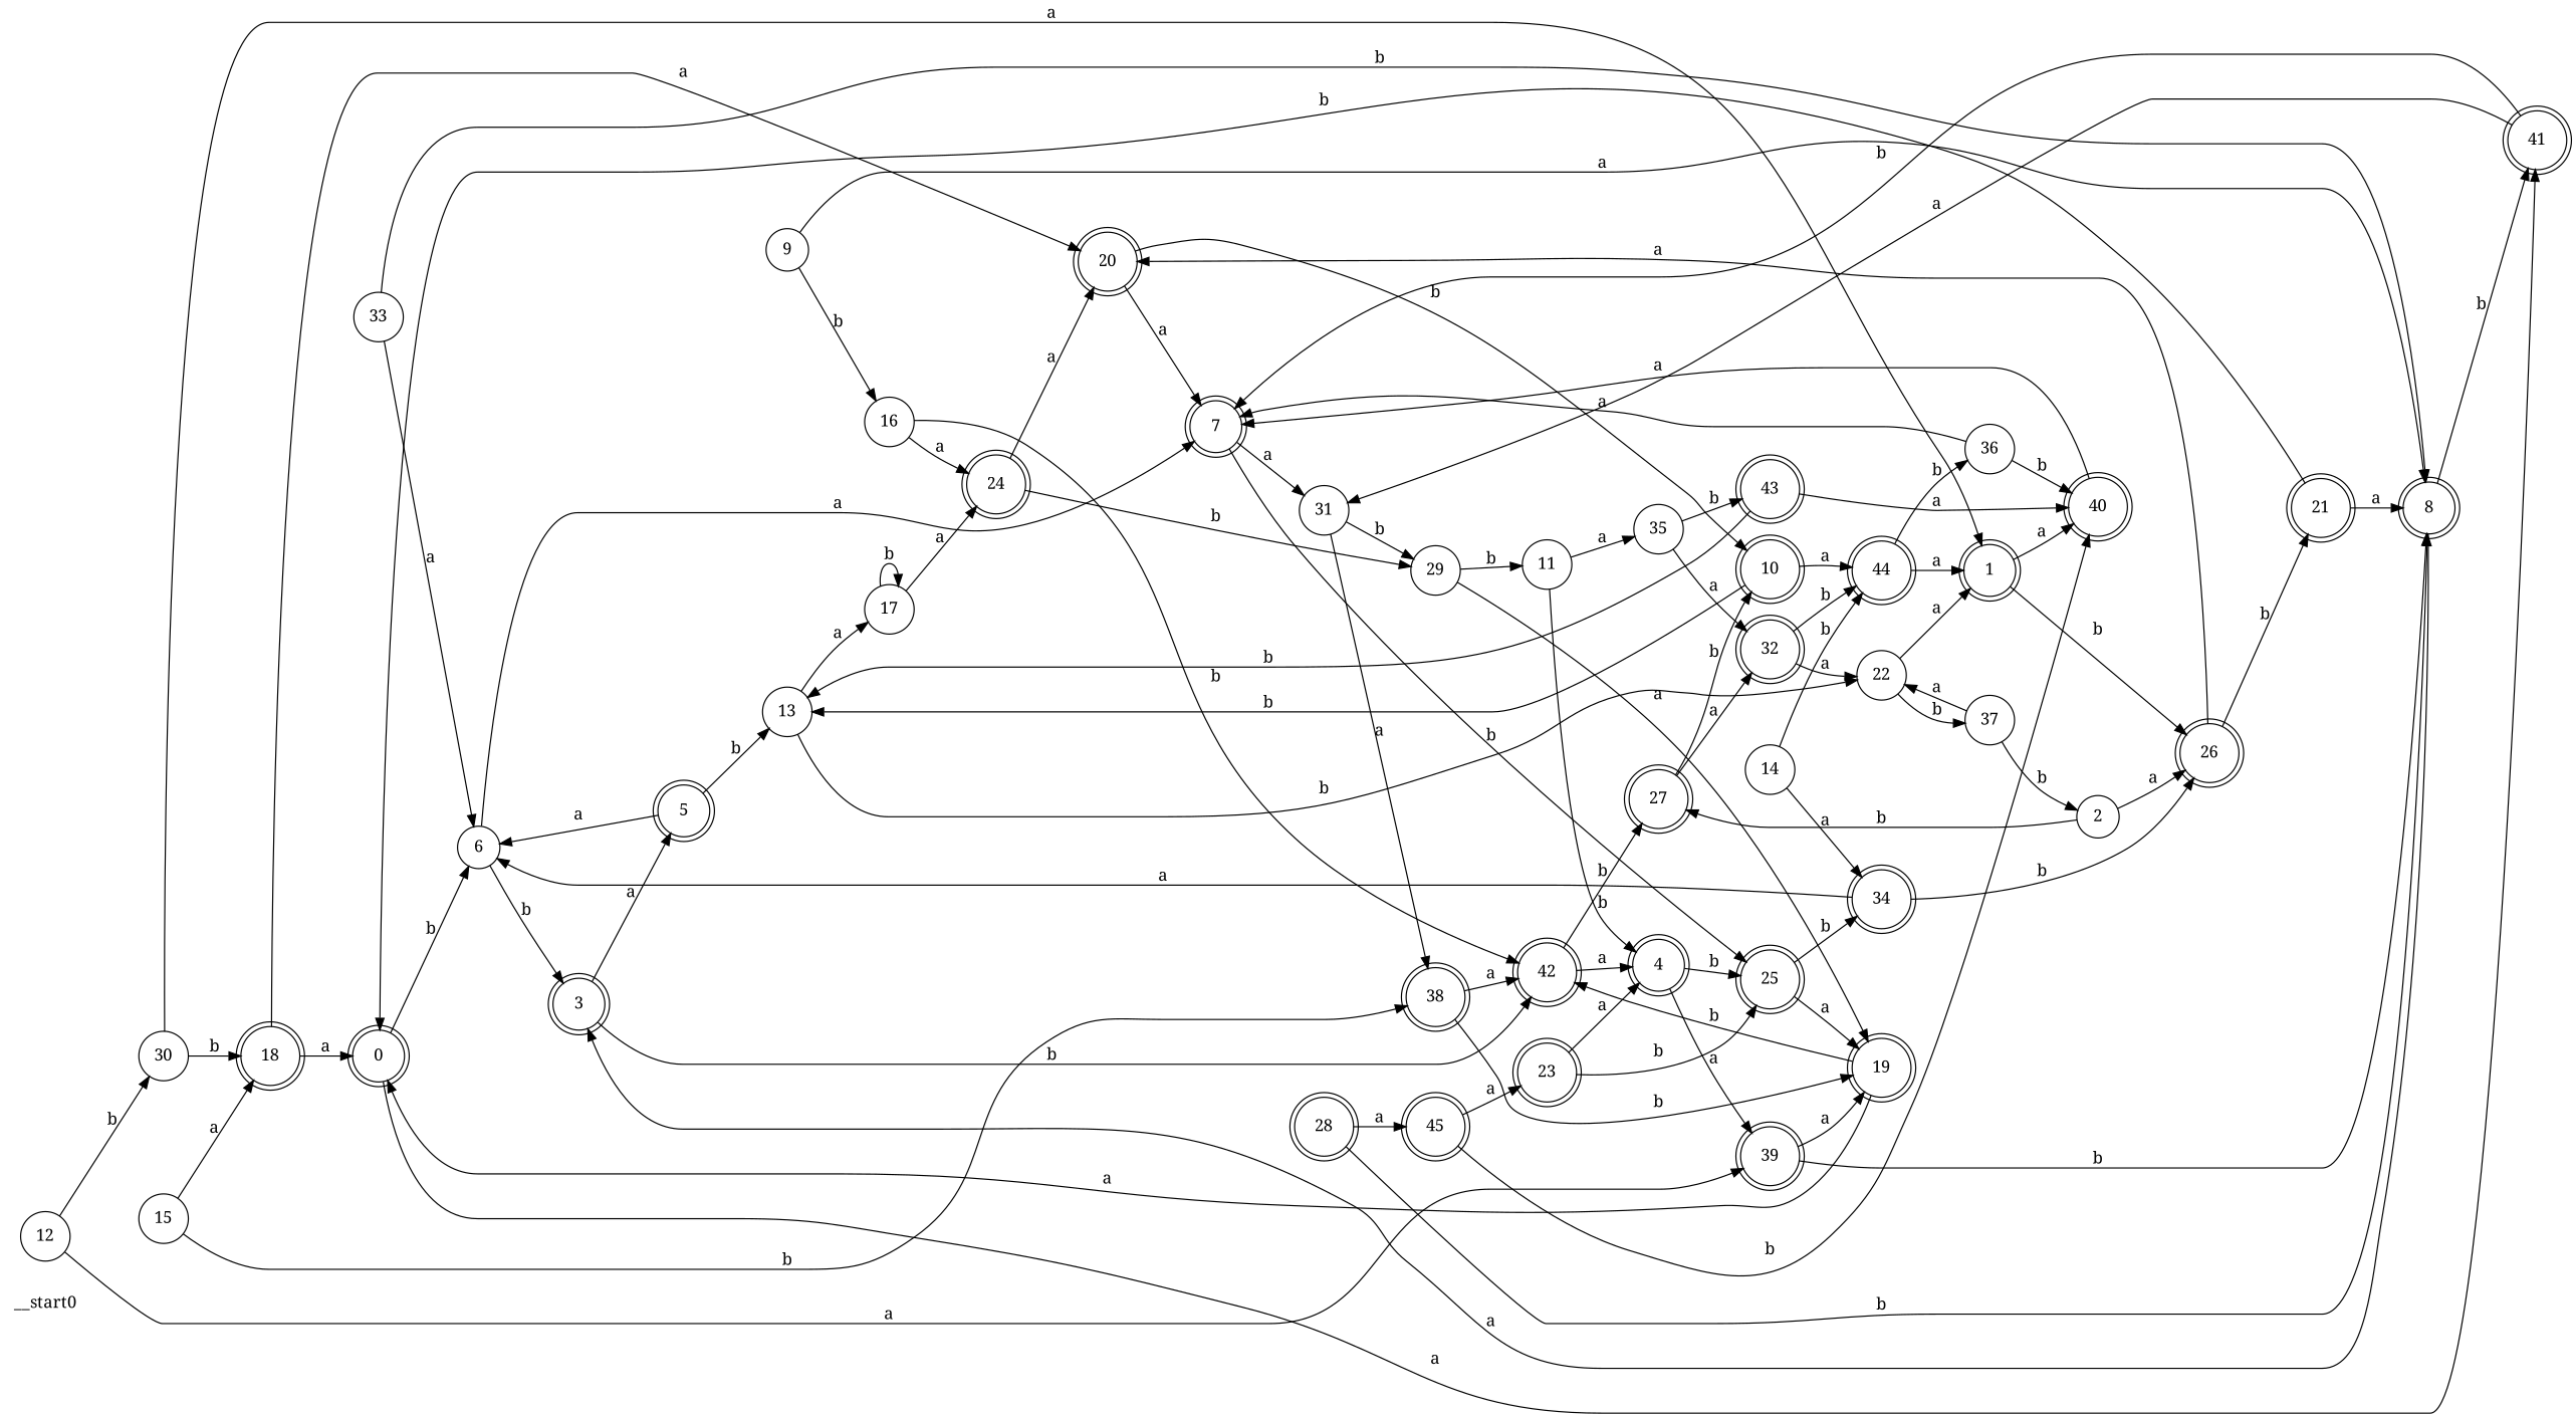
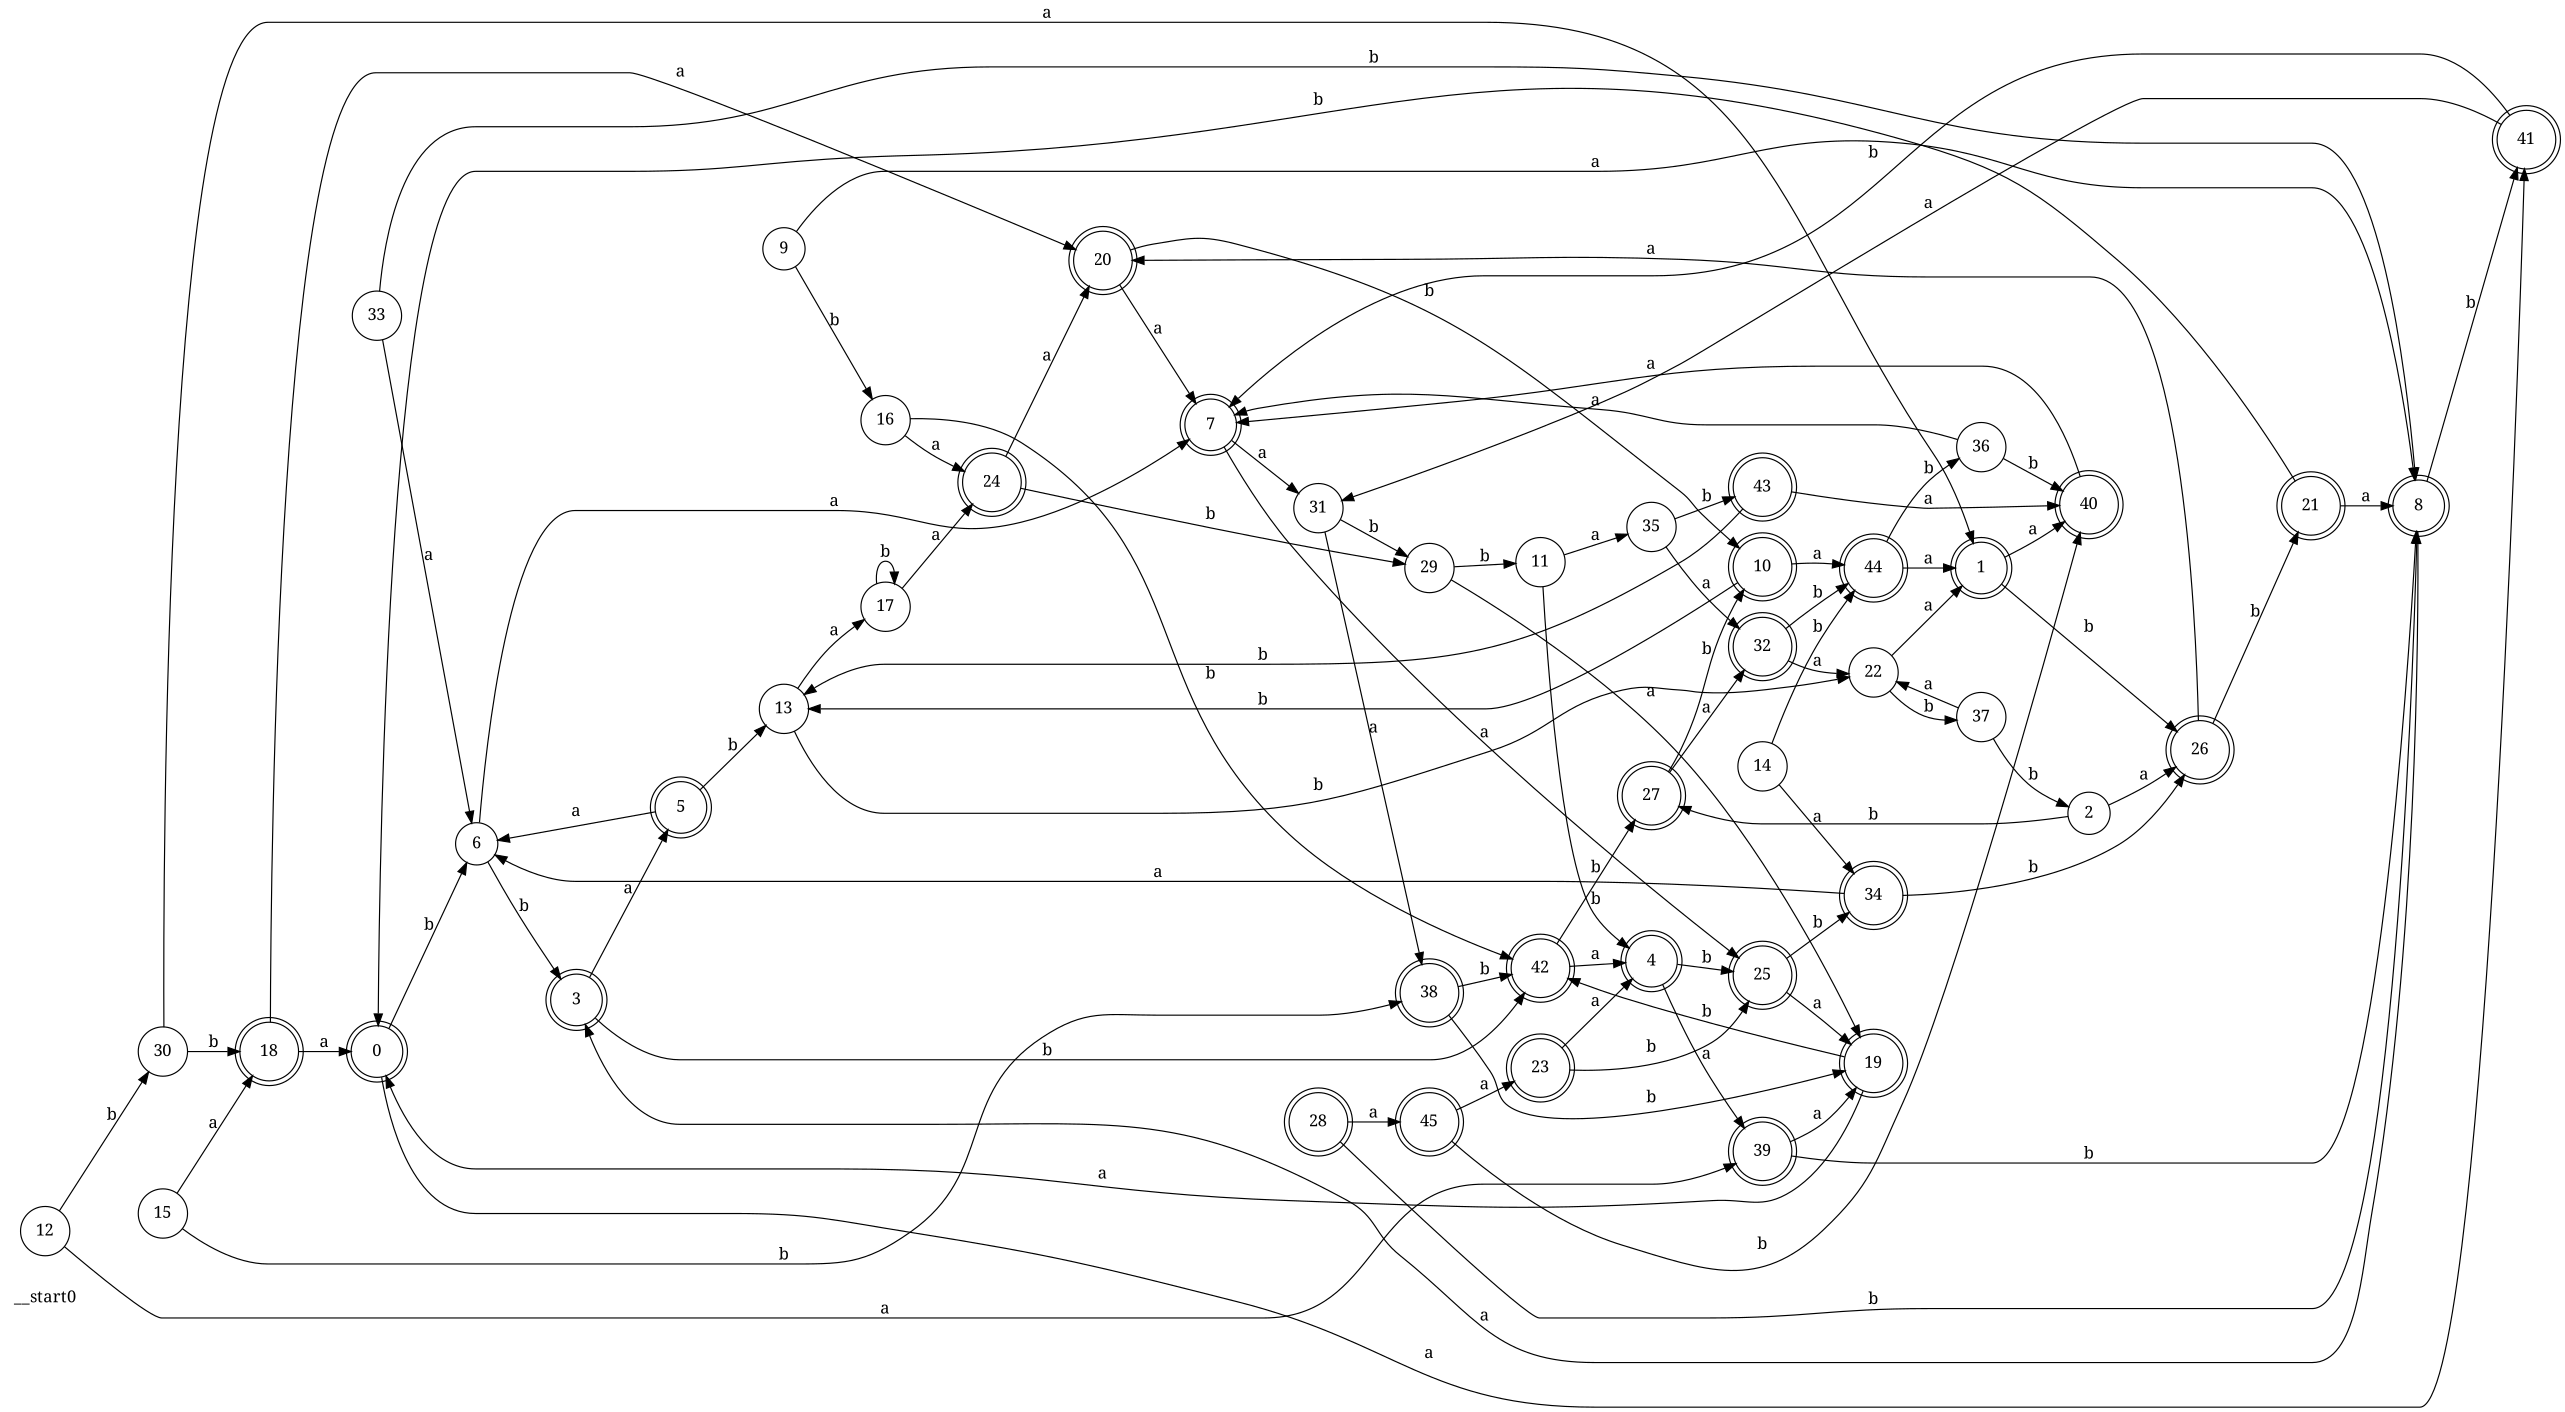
  digraph {
    fontname="Noto Serif"
    rankdir=LR
    node [fontname="Noto Serif" shape=doublecircle color=black fillcolor=white style="rounded,filled"]
    edge [fontname="Noto Serif"]
    __start0 [shape=none color="" fillcolor="" style=""]
    n2 [label=0]
    n3 [label=6 shape=circle style=filled]
    n4 [label=41]
    n5 [label=3]
    n6 [label=7]
    n7 [label=31 shape=circle style=filled]
    n8 [label=1]
    n9 [label=26]
    n10 [label=40]
    n11 [label=20]
    n12 [label=21]
    n13 [label=2 shape=circle style=filled]
    n14 [label=27]
    n15 [label=10]
    n16 [label=32]
    n17 [label=5]
    n18 [label=42]
    n19 [label=13 shape=circle style=filled]
    n20 [label=4]
    n21 [label=25]
    n22 [label=39]
    n23 [label=34]
    n24 [label=19]
    n25 [label=8]
    n26 [label=17 shape=circle style=filled]
    n27 [label=22 shape=circle style=filled]
    n28 [label=38]
    n29 [label=29 shape=circle style=filled]
    n30 [label=9 shape=circle style=filled]
    n31 [label=16 shape=circle style=filled]
    n32 [label=24]
    n33 [label=44]
    n34 [label=36 shape=circle style=filled]
    n35 [label=11 shape=circle style=filled]
    n36 [label=35 shape=circle style=filled]
    n37 [label=43]
    n38 [label=12 shape=circle style=filled]
    n39 [label=30 shape=circle style=filled]
    n40 [label=18]
    n41 [label=37 shape=circle style=filled]
    n42 [label=14 shape=circle style=filled]
    n43 [label=15 shape=circle style=filled]
    n44 [label=23]
    n45 [label=28]
    n46 [label=45]
    n47 [label=33 shape=circle style=filled]
    n2 -> n3 [label=b]
    n2 -> n4 [label=a]
    n3 -> n5 [label=b]
    n3 -> n6 [label=a]
    n4 -> n6 [label=b]
    n4 -> n7 [label=a]
    n5 -> n17 [label=a]
    n5 -> n18 [label=b]
    n6 -> n7 [label=a]
-   n6 -> n21 [label=b]
+   n6 -> n21 [label=a]
    n7 -> n28 [label=a]
    n7 -> n29 [label=b]
    n8 -> n9 [label=b]
    n8 -> n10 [label=a]
    n9 -> n11 [label=a]
    n9 -> n12 [label=b]
    n10 -> n6 [label=a]
    n11 -> n6 [label=a]
    n11 -> n15 [label=b]
    n12 -> n2 [label=b]
    n12 -> n25 [label=a]
    n13 -> n9 [label=a]
    n13 -> n14 [label=b]
    n14 -> n15 [label=b]
    n14 -> n16 [label=a]
    n15 -> n19 [label=b]
    n15 -> n33 [label=a]
    n16 -> n27 [label=a]
    n16 -> n33 [label=b]
    n17 -> n3 [label=a]
    n17 -> n19 [label=b]
    n18 -> n14 [label=b]
    n18 -> n20 [label=a]
    n19 -> n26 [label=a]
    n19 -> n27 [label=b]
    n20 -> n21 [label=b]
    n20 -> n22 [label=a]
    n21 -> n23 [label=b]
    n21 -> n24 [label=a]
    n22 -> n24 [label=a]
    n22 -> n25 [label=b]
    n23 -> n3 [label=a]
    n23 -> n9 [label=b]
    n24 -> n2 [label=a]
    n24 -> n18 [label=b]
    n25 -> n4 [label=b]
    n25 -> n5 [label=a]
    n26 -> n26 [label=b]
    n26 -> n32 [label=a]
    n27 -> n8 [label=a]
    n27 -> n41 [label=b]
-   n28 -> n18 [label=a]
+   n28 -> n18 [label=b]
    n28 -> n24 [label=b]
    n29 -> n24 [label=a]
    n29 -> n35 [label=b]
    n30 -> n25 [label=a]
    n30 -> n31 [label=b]
    n31 -> n18 [label=b]
    n31 -> n32 [label=a]
    n32 -> n11 [label=a]
    n32 -> n29 [label=b]
    n33 -> n8 [label=a]
    n33 -> n34 [label=b]
    n34 -> n6 [label=a]
    n34 -> n10 [label=b]
    n35 -> n20 [label=b]
    n35 -> n36 [label=a]
    n36 -> n16 [label=a]
    n36 -> n37 [label=b]
    n37 -> n10 [label=a]
    n37 -> n19 [label=b]
    n38 -> n22 [label=a]
    n38 -> n39 [label=b]
    n39 -> n8 [label=a]
    n39 -> n40 [label=b]
    n40 -> n2 [label=a]
    n40 -> n11 [label=a]
    n41 -> n13 [label=b]
    n41 -> n27 [label=a]
    n42 -> n23 [label=a]
    n42 -> n33 [label=b]
    n43 -> n28 [label=b]
    n43 -> n40 [label=a]
    n44 -> n20 [label=a]
    n44 -> n21 [label=b]
    n45 -> n25 [label=b]
    n45 -> n46 [label=a]
    n46 -> n10 [label=b]
    n46 -> n44 [label=a]
    n47 -> n3 [label=a]
    n47 -> n25 [label=b]
  }
